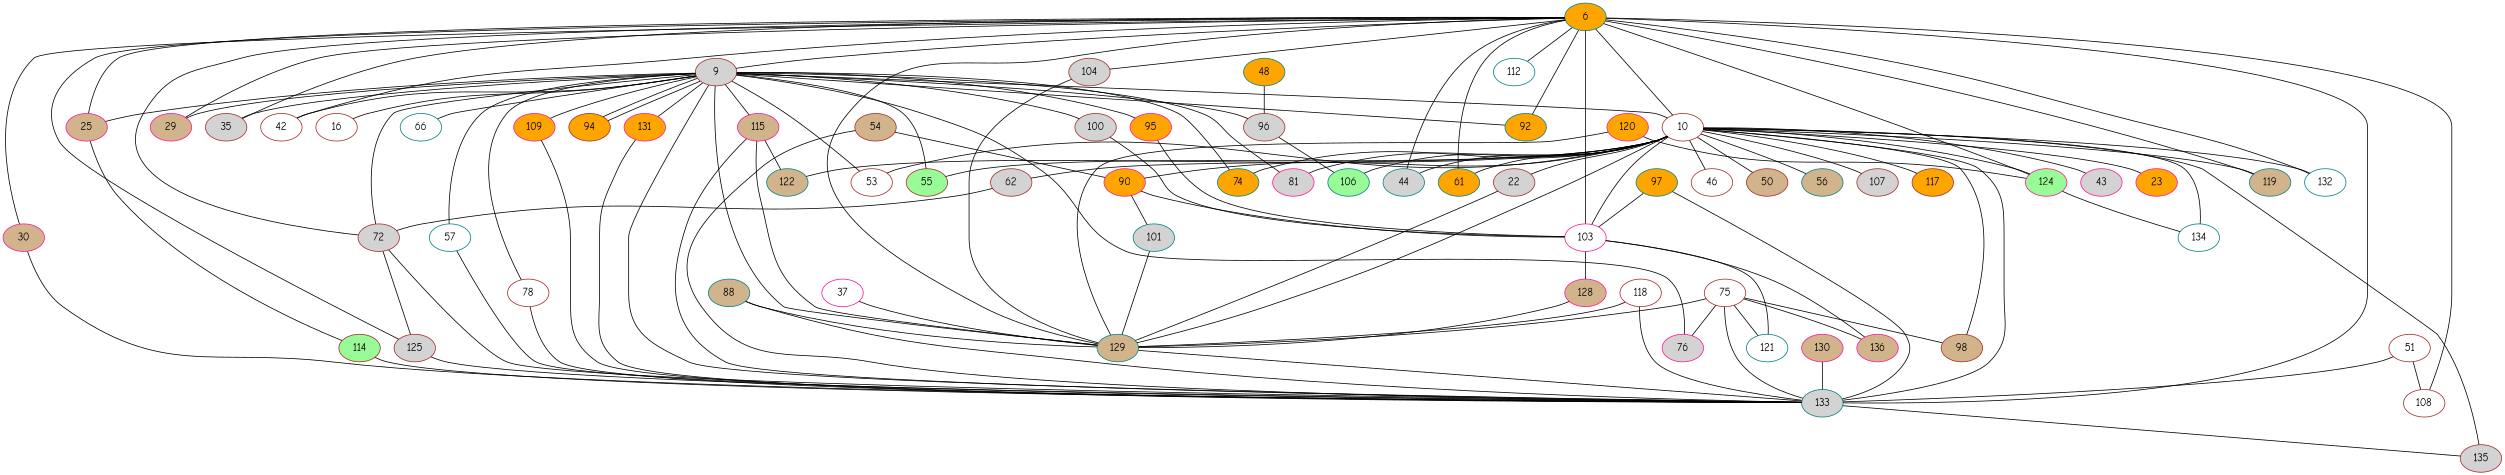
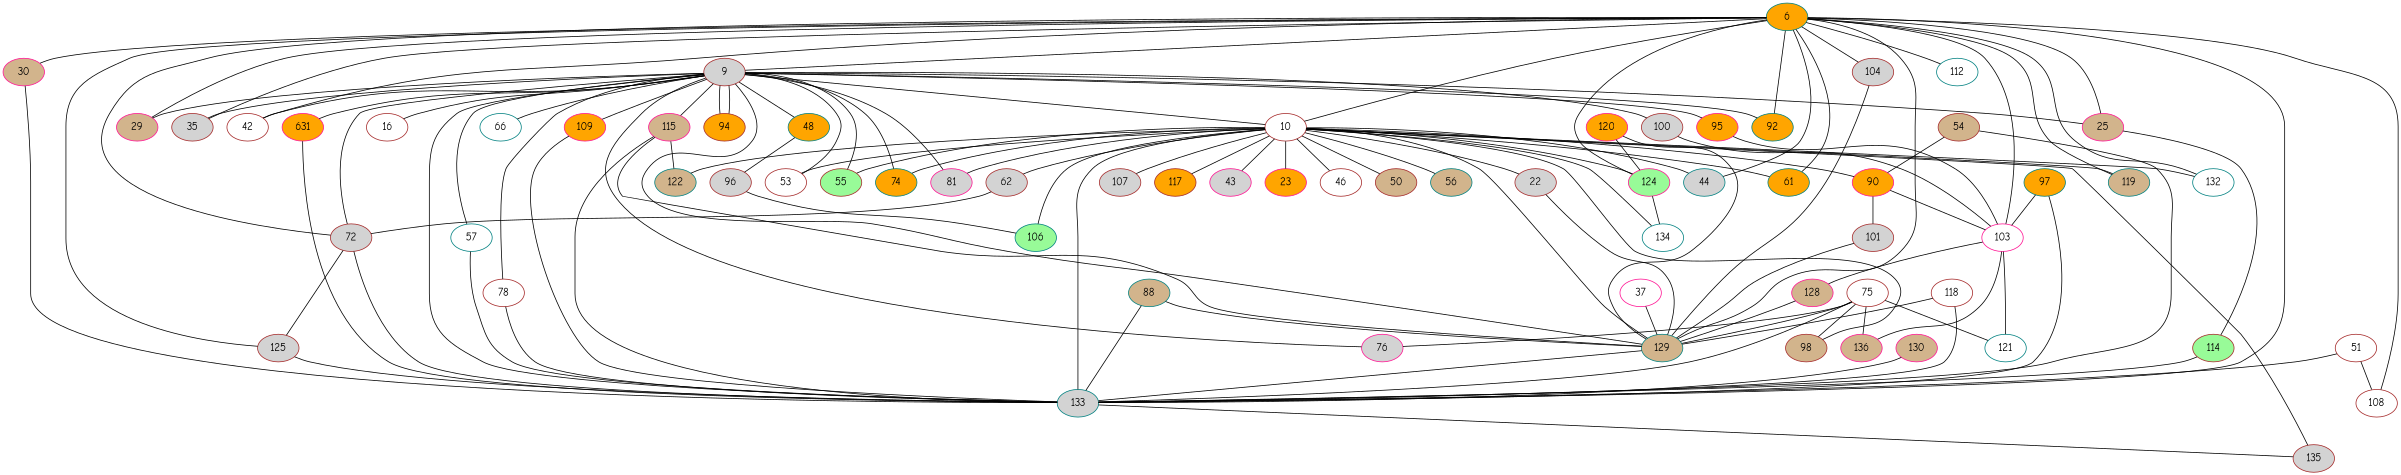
  graph {
    fontname="Comic Neue"
    node [color=brown fillcolor=white fontname="Comic Neue" style=filled]
    edge [fontname="Comic Neue"]
    6 [color=teal fillcolor=orange super="+5"]
    9 [fillcolor=lightgrey super="+2"]
    10 [super="+1+8"]
    25 [color=deeppink fillcolor=tan]
    29 [color=deeppink fillcolor=tan]
    30 [color=deeppink fillcolor=tan]
    35 [fillcolor=lightgrey]
    42
    44 [color=teal fillcolor=lightgrey]
    61 [color=teal fillcolor=orange super="+33+21"]
    72 [fillcolor=lightgrey super="+52+34+27+11+39"]
    92 [color=teal fillcolor=orange]
    103 [color=deeppink super="+93+77"]
    104 [fillcolor=lightgrey]
    108
    112 [color=teal]
    119 [color=teal fillcolor=tan super="+45"]
    124 [color=deeppink fillcolor=palegreen super="+83+123"]
    125 [fillcolor=lightgrey super="+113+87"]
    129 [color=teal fillcolor=tan super="+65+127+28+63"]
    132 [color=teal]
    133 [color=teal fillcolor=lightgrey super="+111+84+4+31+80+126"]
    16
    48 [color=teal fillcolor=orange]
    53
    55 [fillcolor=palegreen]
    57 [color=teal]
    66 [color=teal]
    74 [color=teal fillcolor=orange]
    76 [color=deeppink fillcolor=lightgrey]
    78
    81 [color=deeppink fillcolor=lightgrey]
    94 [fillcolor=orange]
    95 [color=deeppink fillcolor=orange]
    100 [fillcolor=lightgrey]
    109 [color=deeppink fillcolor=orange super="+40"]
    115 [color=deeppink fillcolor=tan super="+91+110"]
-   131 [color=deeppink fillcolor=orange super="+24"]
+   131 [color=deeppink fillcolor=orange super="+24" label=631]
    43 [color=deeppink fillcolor=lightgrey]
    22 [fillcolor=lightgrey]
    23 [color=deeppink fillcolor=orange]
    46
    50 [fillcolor=tan]
    56 [color=teal fillcolor=tan]
    62 [fillcolor=lightgrey]
    90 [color=deeppink fillcolor=orange super="+64"]
    98 [fillcolor=tan]
    106 [color=teal fillcolor=palegreen super="+38"]
    107 [fillcolor=lightgrey]
    117 [fillcolor=orange super="+47"]
    122 [color=teal fillcolor=tan super="+105"]
    134 [color=teal super="+85"]
    135 [fillcolor=lightgrey super="+67"]
    114 [fillcolor=palegreen super="+49"]
    121 [color=teal]
    136 [color=deeppink fillcolor=tan]
    128 [color=deeppink fillcolor=tan]
    96 [fillcolor=lightgrey]
-   101 [color=teal fillcolor=lightgrey]
+   101 [fillcolor=lightgrey]
    37 [color=deeppink]
    51
    54 [fillcolor=tan]
    75 [super="+73"]
    88 [color=teal fillcolor=tan]
    97 [color=teal fillcolor=orange]
    118
    120 [color=deeppink fillcolor=orange]
    130 [color=deeppink fillcolor=tan]
    6 -- 9 [weight=4]
    6 -- 10 [weight=8]
    6 -- 25
    6 -- 29
    6 -- 30
    6 -- 35
    6 -- 42
    6 -- 44
    6 -- 61
    6 -- 72
    6 -- 92
    6 -- 103 [weight=5]
    6 -- 104
    6 -- 108
    6 -- 112 [weight=2]
    6 -- 119
    6 -- 124 [weight=6]
    6 -- 125
    6 -- 129 [weight=4]
    6 -- 132
    6 -- 133 [weight=7]
    9 -- 10 [weight=8]
    9 -- 25
    9 -- 29
    9 -- 35
    9 -- 42
    9 -- 72 [weight=4]
    9 -- 92
    9 -- 129 [weight=3]
    9 -- 133 [weight=6]
    9 -- 16 [weight=2]
-   9 -- 96 [weight=2]
+   9 -- 48 [weight=2]
    9 -- 53
    9 -- 55
    9 -- 57
    9 -- 66 [weight=2]
    9 -- 74
    9 -- 76
    9 -- 78
    9 -- 81
    9 -- 94
    9 -- 94
    9 -- 95
    9 -- 100
    9 -- 109 [weight=2]
    9 -- 115 [weight=2]
    9 -- 131 [weight=2]
    10 -- 44
    10 -- 61 [weight=4]
-   10 -- 103 [weight=3]
    10 -- 119
    10 -- 124
    10 -- 129 [weight=4]
    10 -- 132
    10 -- 133 [weight=13]
    10 -- 53
    10 -- 55
    10 -- 74
    10 -- 81
    10 -- 43
    10 -- 22 [weight=2]
    10 -- 23 [weight=2]
    10 -- 46
    10 -- 50 [weight=2]
    10 -- 56 [weight=2]
    10 -- 62
    10 -- 90 [weight=4]
    10 -- 98
    10 -- 106 [weight=3]
    10 -- 107 [weight=2]
    10 -- 117 [weight=2]
    10 -- 122 [weight=2]
    10 -- 134 [weight=2]
    10 -- 135 [weight=2]
    25 -- 114
    30 -- 133
    72 -- 125
    72 -- 133 [weight=2]
    103 -- 121
    103 -- 136
    103 -- 128
    104 -- 129
    124 -- 134
    125 -- 133 [weight=3]
    129 -- 133
    133 -- 135
    48 -- 96
    57 -- 133
    78 -- 133
    95 -- 103
    100 -- 103
    109 -- 133
    115 -- 129
    115 -- 133
    115 -- 122
    131 -- 133
    22 -- 129
    62 -- 72
    90 -- 103
    90 -- 101
    114 -- 133 [weight=2]
    128 -- 129
    96 -- 106
    101 -- 129
    37 -- 129
    51 -- 108
    51 -- 133 [weight=2]
    54 -- 133
    54 -- 90
    75 -- 129 [weight=3]
    75 -- 133 [weight=2]
    75 -- 76
    75 -- 98
    75 -- 121
    75 -- 136
    88 -- 129
    88 -- 133
    97 -- 103
    97 -- 133
    118 -- 129
    118 -- 133
    120 -- 124
    120 -- 129
    130 -- 133 [weight=2]
  }
